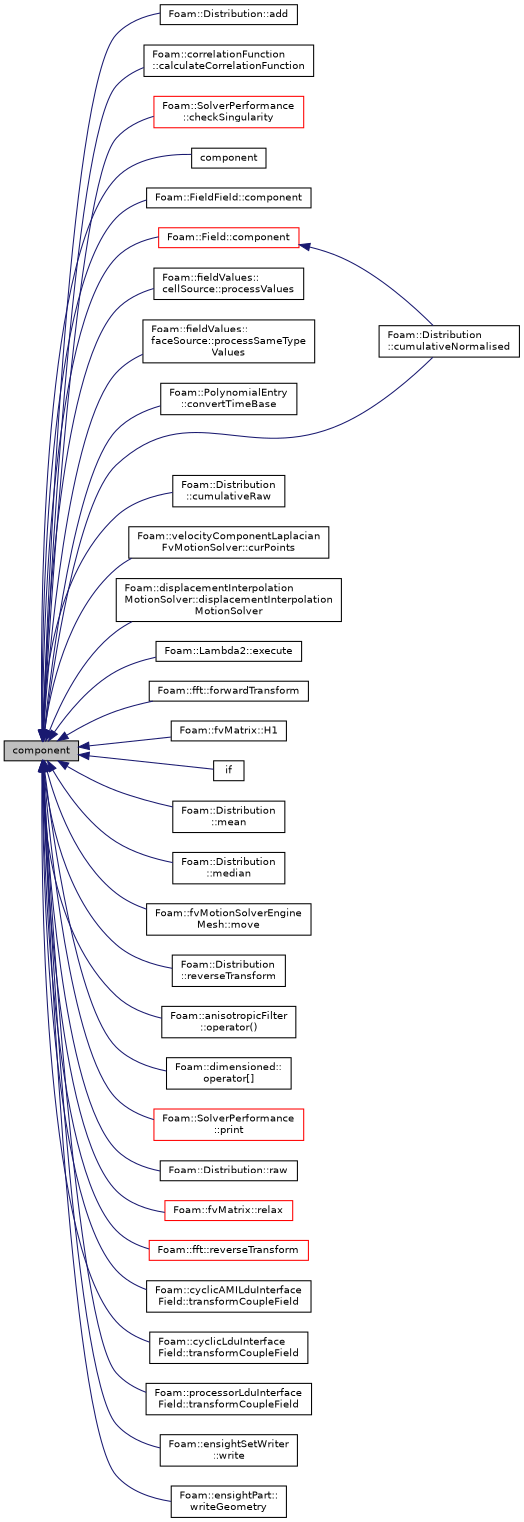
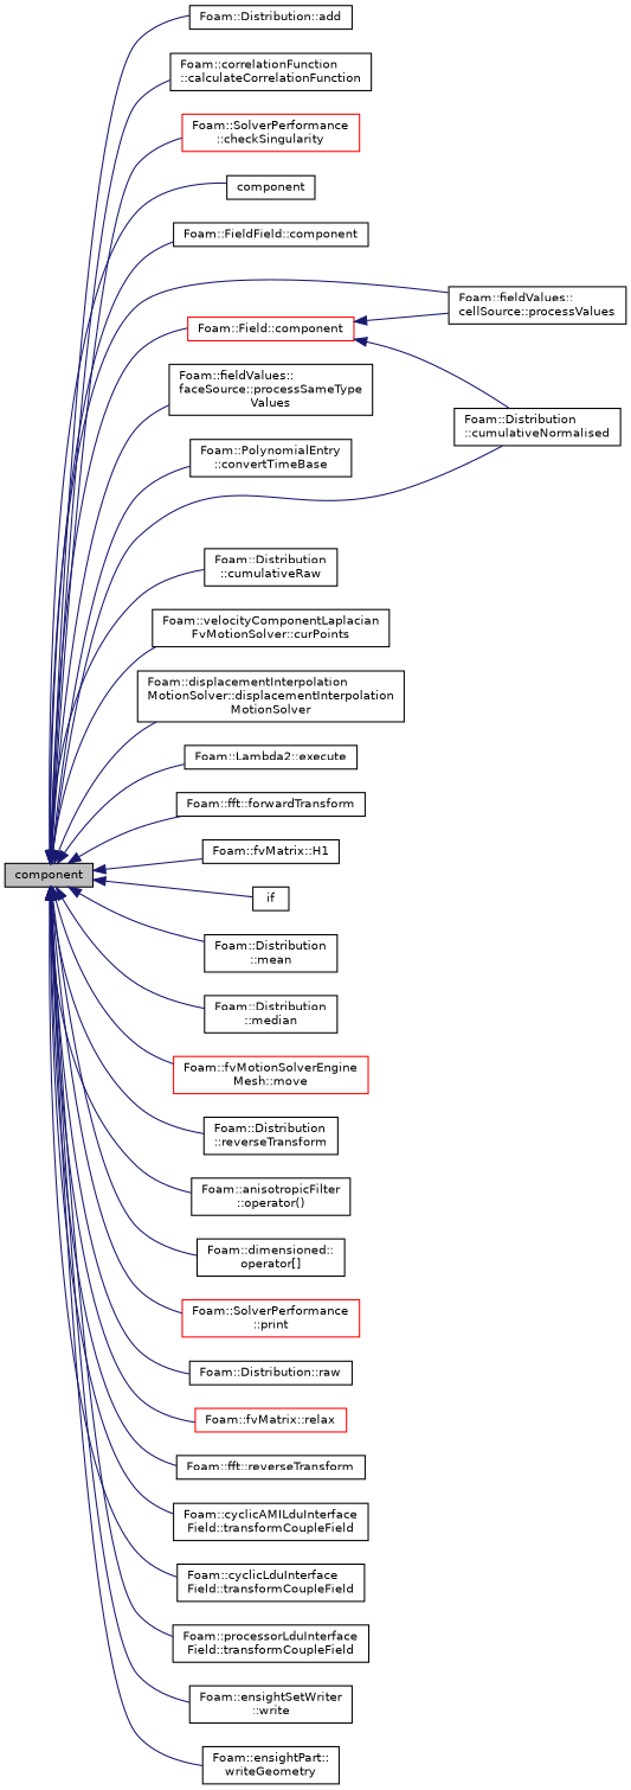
  digraph {
    rankdir=LR
    node [color=black fontname=Helvetica fontsize=10 shape=record]
    edge [color=midnightblue dir=back fontname=Helvetica fontsize=10 labelfontname=Helvetica labelfontsize=10 style=solid]
    n1 [fillcolor=grey75 fontcolor=black height=0.2 label=component style=filled width=0.4]
    n2 [height=0.2 label="Foam::Distribution::add" width=0.4]
    n3 [height=0.2 label="Foam::correlationFunction\l::calculateCorrelationFunction" width=0.4]
    n4 [color=red height=0.2 label="Foam::SolverPerformance\l::checkSingularity" width=0.4]
    n5 [height=0.2 label=component width=0.4]
    n6 [height=0.2 label="Foam::FieldField::component" width=0.4]
    n7 [color=red height=0.2 label="Foam::Field::component" width=0.4]
    n8 [height=0.2 label="Foam::fieldValues::\lcellSource::processValues" width=0.4]
    n9 [height=0.2 label="Foam::fieldValues::\lfaceSource::processSameType\lValues" width=0.4]
    n10 [height=0.2 label="Foam::PolynomialEntry\l::convertTimeBase" width=0.4]
    n11 [height=0.2 label="Foam::Distribution\l::cumulativeNormalised" width=0.4]
    n12 [height=0.2 label="Foam::Distribution\l::cumulativeRaw" width=0.4]
    n13 [height=0.2 label="Foam::velocityComponentLaplacian\lFvMotionSolver::curPoints" width=0.4]
    n14 [height=0.2 label="Foam::displacementInterpolation\lMotionSolver::displacementInterpolation\lMotionSolver" width=0.4]
    n15 [height=0.2 label="Foam::Lambda2::execute" width=0.4]
    n16 [height=0.2 label="Foam::fft::forwardTransform" width=0.4]
    n17 [height=0.2 label="Foam::fvMatrix::H1" width=0.4]
    n18 [height=0.2 label=if width=0.4]
    n19 [height=0.2 label="Foam::Distribution\l::mean" width=0.4]
    n20 [height=0.2 label="Foam::Distribution\l::median" width=0.4]
-   n21 [height=0.2 label="Foam::fvMotionSolverEngine\lMesh::move" width=0.4]
+   n21 [color=red height=0.2 label="Foam::fvMotionSolverEngine\lMesh::move" width=0.4]
    n22 [height=0.2 label="Foam::Distribution\l::reverseTransform" width=0.4]
    n23 [height=0.2 label="Foam::anisotropicFilter\l::operator()" width=0.4]
    n24 [height=0.2 label="Foam::dimensioned::\loperator[]" width=0.4]
    n25 [color=red height=0.2 label="Foam::SolverPerformance\l::print" width=0.4]
    n26 [height=0.2 label="Foam::Distribution::raw" width=0.4]
    n27 [color=red height=0.2 label="Foam::fvMatrix::relax" width=0.4]
-   n28 [color=red height=0.2 label="Foam::fft::reverseTransform" width=0.4]
+   n28 [height=0.2 label="Foam::fft::reverseTransform" width=0.4]
    n29 [height=0.2 label="Foam::cyclicAMILduInterface\lField::transformCoupleField" width=0.4]
    n30 [height=0.2 label="Foam::cyclicLduInterface\lField::transformCoupleField" width=0.4]
    n31 [height=0.2 label="Foam::processorLduInterface\lField::transformCoupleField" width=0.4]
    n32 [height=0.2 label="Foam::ensightSetWriter\l::write" width=0.4]
    n33 [height=0.2 label="Foam::ensightPart::\lwriteGeometry" width=0.4]
    n1 -> n2
    n1 -> n3
    n1 -> n4
    n1 -> n5
    n1 -> n6
    n1 -> n7
    n1 -> n8
    n1 -> n9
    n1 -> n10
    n1 -> n11
    n1 -> n12
    n1 -> n13
    n1 -> n14
    n1 -> n15
    n1 -> n16
    n1 -> n17
    n1 -> n18
    n1 -> n19
    n1 -> n20
    n1 -> n21
    n1 -> n22
    n1 -> n23
    n1 -> n24
    n1 -> n25
    n1 -> n26
    n1 -> n27
    n1 -> n28
    n1 -> n29
    n1 -> n30
    n1 -> n31
    n1 -> n32
    n1 -> n33
+   n7 -> n8
    n7 -> n11
  }
